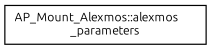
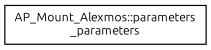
  digraph {
    rankdir=LR
    fontname=Ubuntu
-   n1 [color=black fillcolor=white fontname=Ubuntu fontsize=10 height=0.2 label="AP_Mount_Alexmos::alexmos\l_parameters" shape=record style=filled width=0.4]
+   n1 [color=black fillcolor=white fontname=Ubuntu fontsize=10 height=0.2 label="AP_Mount_Alexmos::parameters\l_parameters" shape=record style=filled width=0.4]
  }
